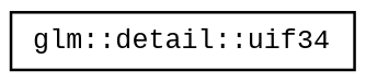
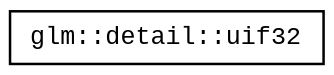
  digraph {
    rankdir=LR
    fontname="Liberation Mono"
-   n1 [color=black fillcolor=white fontname="Liberation Mono" fontsize=10 height=0.2 label="glm::detail::uif34" shape=record style=filled width=0.4]
+   n1 [color=black fillcolor=white fontname="Liberation Mono" fontsize=10 height=0.2 label="glm::detail::uif32" shape=record style=filled width=0.4]
  }
